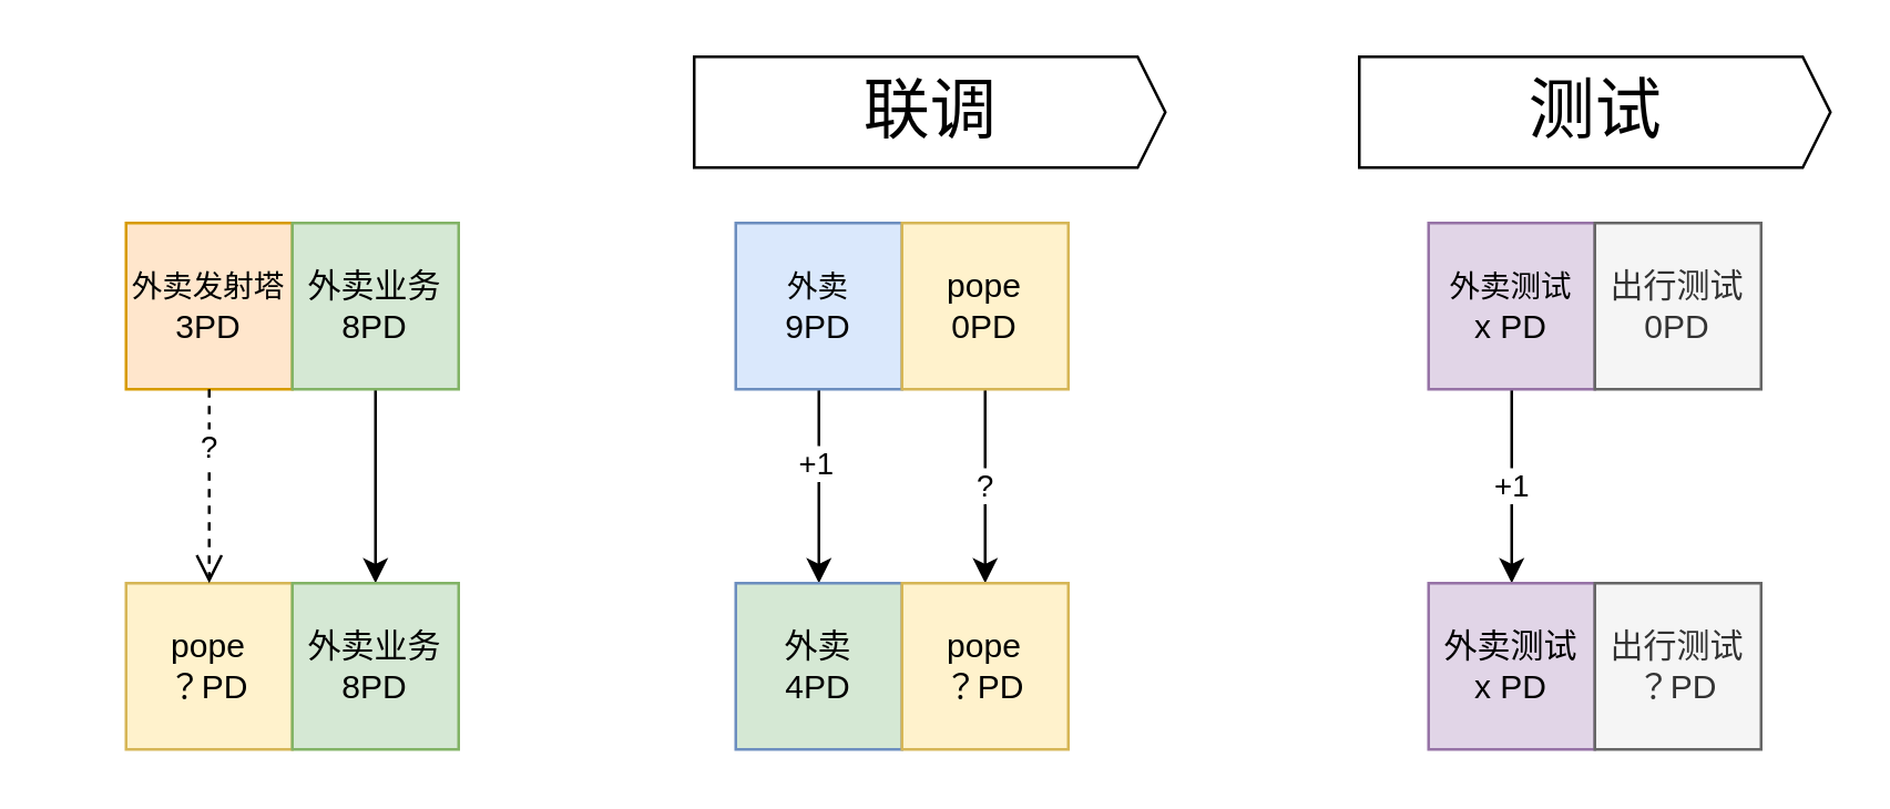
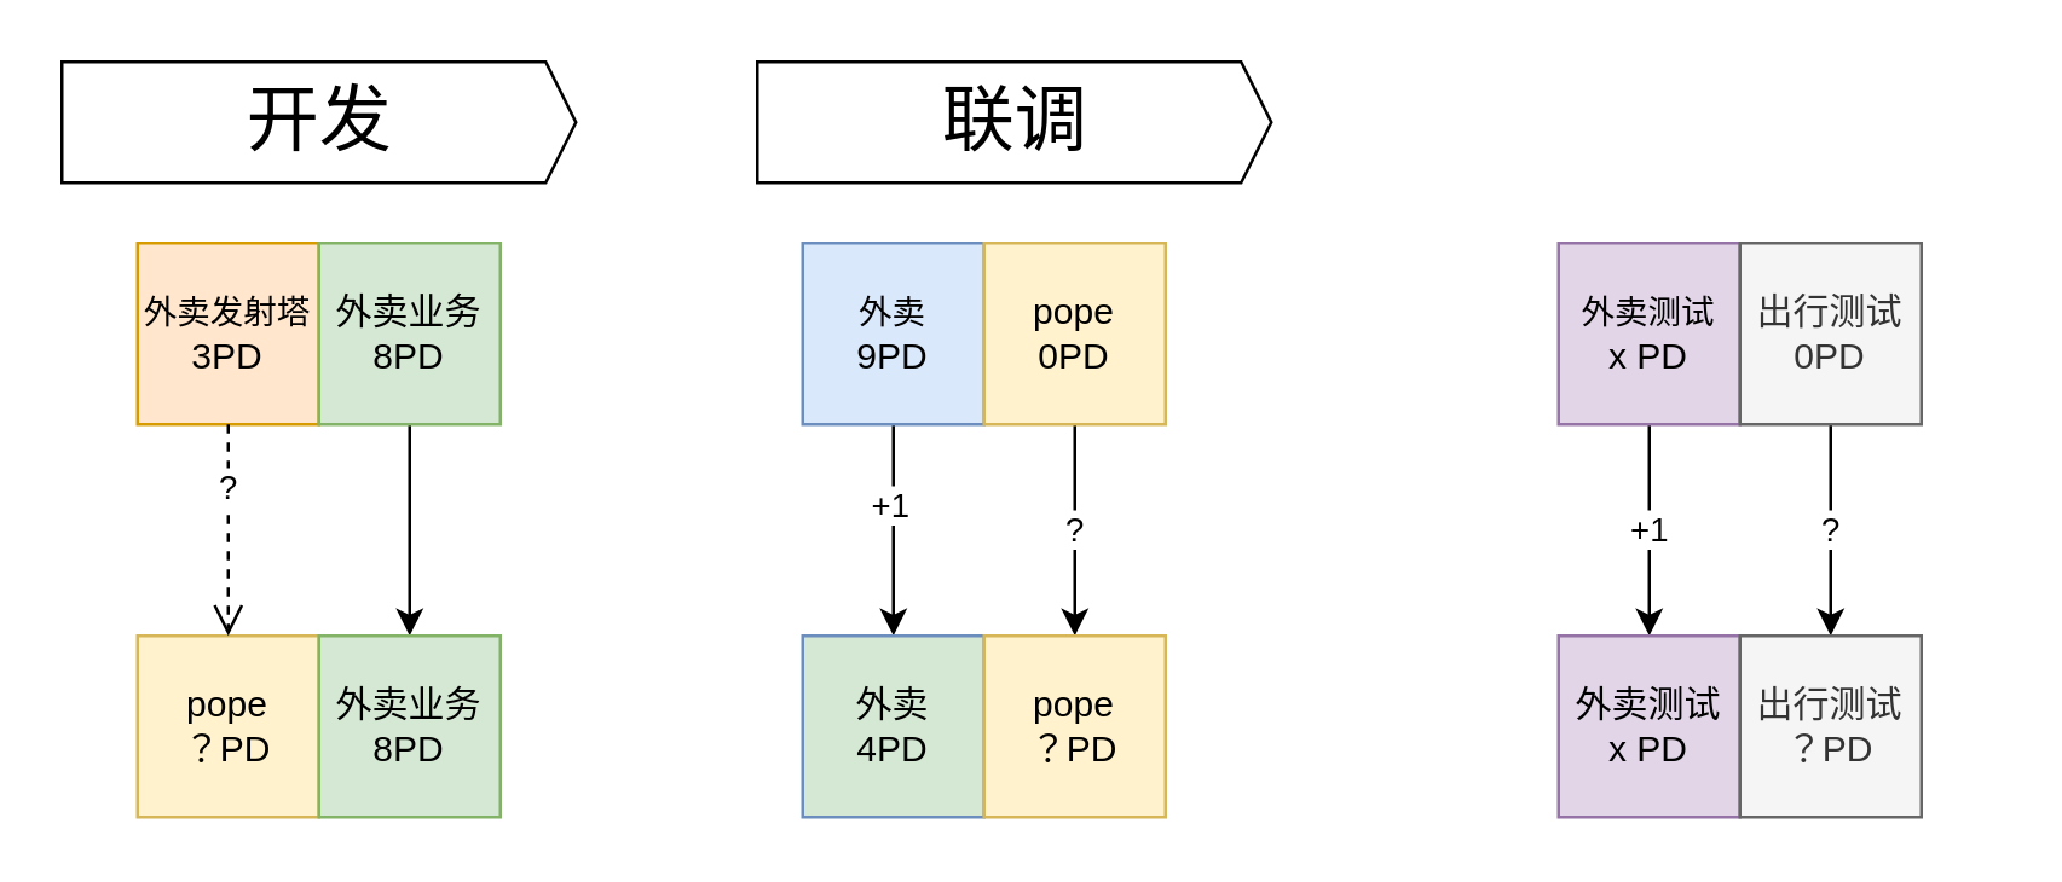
  <mxCell id="0" />
  <mxCell id="1" parent="0" />
  <mxCell id="2" value="&lt;font style=&quot;font-size: 11px;&quot;&gt;外卖发射塔&lt;/font&gt;&lt;div&gt;3PD&lt;/div&gt;" style="rounded=0;whiteSpace=wrap;html=1;fillColor=#ffe6cc;strokeColor=#d79b00;" parent="1" vertex="1"><mxGeometry x="45" y="80" width="60" height="60" as="geometry" /></mxCell>
+ <mxCell id="3" value="&lt;font style=&quot;font-size: 24px;&quot;&gt;开发&lt;/font&gt;" style="html=1;shadow=0;dashed=0;align=center;verticalAlign=middle;shape=mxgraph.arrows2.arrow;dy=0;dx=10;notch=0;" vertex="1" parent="1"><mxGeometry x="20" y="20" width="170" height="40" as="geometry" /></mxCell>
  <mxCell id="4" value="&lt;font style=&quot;font-size: 24px;&quot;&gt;联调&lt;/font&gt;" style="html=1;shadow=0;dashed=0;align=center;verticalAlign=middle;shape=mxgraph.arrows2.arrow;dy=0;dx=10;notch=0;" vertex="1" parent="1"><mxGeometry x="250" y="20" width="170" height="40" as="geometry" /></mxCell>
- <mxCell id="5" value="&lt;span style=&quot;font-size: 24px;&quot;&gt;测试&lt;/span&gt;" style="html=1;shadow=0;dashed=0;align=center;verticalAlign=middle;shape=mxgraph.arrows2.arrow;dy=0;dx=10;notch=0;" vertex="1" parent="1"><mxGeometry x="490" y="20" width="170" height="40" as="geometry" /></mxCell>
  <mxCell id="6" style="edgeStyle=elbowEdgeStyle;rounded=0;orthogonalLoop=1;jettySize=auto;html=1;exitX=0.5;exitY=1;exitDx=0;exitDy=0;entryX=0.5;entryY=0;entryDx=0;entryDy=0;" edge="1" parent="1" source="7" target="9"><mxGeometry relative="1" as="geometry" /></mxCell>
  <mxCell id="7" value="外卖业务&lt;div&gt;8PD&lt;/div&gt;" style="rounded=0;whiteSpace=wrap;html=1;fillColor=#d5e8d4;strokeColor=#82b366;" vertex="1" parent="1"><mxGeometry x="105" y="80" width="60" height="60" as="geometry" /></mxCell>
  <mxCell id="8" value="pope&lt;div&gt;？PD&lt;/div&gt;" style="rounded=0;whiteSpace=wrap;html=1;fillColor=#fff2cc;strokeColor=#d6b656;" vertex="1" parent="1"><mxGeometry x="45" y="210" width="60" height="60" as="geometry" /></mxCell>
  <mxCell id="9" value="外卖业务&lt;div&gt;8PD&lt;/div&gt;" style="rounded=0;whiteSpace=wrap;html=1;fillColor=#d5e8d4;strokeColor=#82b366;" vertex="1" parent="1"><mxGeometry x="105" y="210" width="60" height="60" as="geometry" /></mxCell>
  <mxCell id="10" style="edgeStyle=elbowEdgeStyle;rounded=0;orthogonalLoop=1;jettySize=auto;html=1;exitX=0.5;exitY=1;exitDx=0;exitDy=0;entryX=0.5;entryY=0;entryDx=0;entryDy=0;" edge="1" parent="1" source="12" target="15"><mxGeometry relative="1" as="geometry" /></mxCell>
  <mxCell id="11" value="+1" style="edgeLabel;html=1;align=center;verticalAlign=middle;resizable=0;points=[];" vertex="1" connectable="0" parent="10"><mxGeometry x="-0.267" y="-2" relative="1" as="geometry"><mxPoint as="offset" /></mxGeometry></mxCell>
  <mxCell id="12" value="&lt;div&gt;&lt;font style=&quot;font-size: 11px;&quot;&gt;外卖&lt;/font&gt;&lt;/div&gt;&lt;div&gt;9PD&lt;/div&gt;" style="rounded=0;whiteSpace=wrap;html=1;fillColor=#dae8fc;strokeColor=#6c8ebf;" vertex="1" parent="1"><mxGeometry x="265" y="80" width="60" height="60" as="geometry" /></mxCell>
  <mxCell id="13" value="?" style="edgeStyle=elbowEdgeStyle;rounded=0;orthogonalLoop=1;jettySize=auto;html=1;exitX=0.5;exitY=1;exitDx=0;exitDy=0;entryX=0.5;entryY=0;entryDx=0;entryDy=0;elbow=vertical;" edge="1" parent="1" source="14" target="16"><mxGeometry relative="1" as="geometry" /></mxCell>
  <mxCell id="14" value="pope&lt;div&gt;0PD&lt;/div&gt;" style="rounded=0;whiteSpace=wrap;html=1;fillColor=#fff2cc;strokeColor=#d6b656;" vertex="1" parent="1"><mxGeometry x="325" y="80" width="60" height="60" as="geometry" /></mxCell>
  <mxCell id="15" value="外卖&lt;div&gt;4PD&lt;/div&gt;" style="rounded=0;whiteSpace=wrap;html=1;fillColor=#d5e8d4;strokeColor=#6c8ebf;" vertex="1" parent="1"><mxGeometry x="265" y="210" width="60" height="60" as="geometry" /></mxCell>
  <mxCell id="16" value="pope&lt;div&gt;？PD&lt;/div&gt;" style="rounded=0;whiteSpace=wrap;html=1;fillColor=#fff2cc;strokeColor=#d6b656;" vertex="1" parent="1"><mxGeometry x="325" y="210" width="60" height="60" as="geometry" /></mxCell>
  <mxCell id="17" value="+1" style="edgeStyle=elbowEdgeStyle;rounded=0;orthogonalLoop=1;jettySize=auto;html=1;exitX=0.5;exitY=1;exitDx=0;exitDy=0;entryX=0.5;entryY=0;entryDx=0;entryDy=0;elbow=vertical;" edge="1" parent="1" source="19" target="22"><mxGeometry x="-0.009" relative="1" as="geometry"><mxPoint as="offset" /></mxGeometry></mxCell>
  <mxCell id="18" value="&lt;span style=&quot;color: rgba(0, 0, 0, 0); font-family: monospace; font-size: 0px; text-align: start; background-color: rgb(251, 251, 251);&quot;&gt;%3CmxGraphModel%3E%3Croot%3E%3CmxCell%20id%3D%220%22%2F%3E%3CmxCell%20id%3D%221%22%20parent%3D%220%22%2F%3E%3CmxCell%20id%3D%222%22%20value%3D%22%2B1%22%20style%3D%22edgeLabel%3Bhtml%3D1%3Balign%3Dcenter%3BverticalAlign%3Dmiddle%3Bresizable%3D0%3Bpoints%3D%5B%5D%3B%22%20vertex%3D%221%22%20connectable%3D%220%22%20parent%3D%221%22%3E%3CmxGeometry%20x%3D%22518%22%20y%3D%22281.667%22%20as%3D%22geometry%22%2F%3E%3C%2FmxCell%3E%3C%2Froot%3E%3C%2FmxGraphModel%3&lt;/span&gt;" style="edgeLabel;html=1;align=center;verticalAlign=middle;resizable=0;points=[];" vertex="1" connectable="0" parent="17"><mxGeometry x="-0.361" y="1" relative="1" as="geometry"><mxPoint as="offset" /></mxGeometry></mxCell>
  <mxCell id="19" value="&lt;div&gt;&lt;font style=&quot;font-size: 11px;&quot;&gt;外卖测试&lt;/font&gt;&lt;/div&gt;&lt;div&gt;x PD&lt;/div&gt;" style="rounded=0;whiteSpace=wrap;html=1;fillColor=#e1d5e7;strokeColor=#9673a6;" vertex="1" parent="1"><mxGeometry x="515" y="80" width="60" height="60" as="geometry" /></mxCell>
+ <mxCell id="20" value="?" style="edgeStyle=elbowEdgeStyle;rounded=0;orthogonalLoop=1;jettySize=auto;html=1;exitX=0.5;exitY=1;exitDx=0;exitDy=0;entryX=0.5;entryY=0;entryDx=0;entryDy=0;elbow=vertical;" edge="1" parent="1" source="21" target="23"><mxGeometry relative="1" as="geometry" /></mxCell>
  <mxCell id="21" value="出行测试&lt;div&gt;0PD&lt;/div&gt;" style="rounded=0;whiteSpace=wrap;html=1;fillColor=#f5f5f5;strokeColor=#666666;fontColor=#333333;" vertex="1" parent="1"><mxGeometry x="575" y="80" width="60" height="60" as="geometry" /></mxCell>
  <mxCell id="22" value="外卖测试&lt;div&gt;x PD&lt;/div&gt;" style="rounded=0;whiteSpace=wrap;html=1;fillColor=#e1d5e7;strokeColor=#9673a6;" vertex="1" parent="1"><mxGeometry x="515" y="210" width="60" height="60" as="geometry" /></mxCell>
  <mxCell id="23" value="出行测试&lt;div&gt;？PD&lt;/div&gt;" style="rounded=0;whiteSpace=wrap;html=1;fillColor=#f5f5f5;strokeColor=#666666;fontColor=#333333;" vertex="1" parent="1"><mxGeometry x="575" y="210" width="60" height="60" as="geometry" /></mxCell>
  <mxCell id="24" value="?" style="html=1;verticalAlign=bottom;endArrow=open;dashed=1;endSize=8;curved=0;rounded=0;exitX=0.5;exitY=1;exitDx=0;exitDy=0;" edge="1" parent="1" source="2"><mxGeometry x="-0.143" relative="1" as="geometry"><mxPoint x="75" y="175" as="sourcePoint" /><mxPoint x="75" y="210" as="targetPoint" /><mxPoint as="offset" /></mxGeometry></mxCell>
